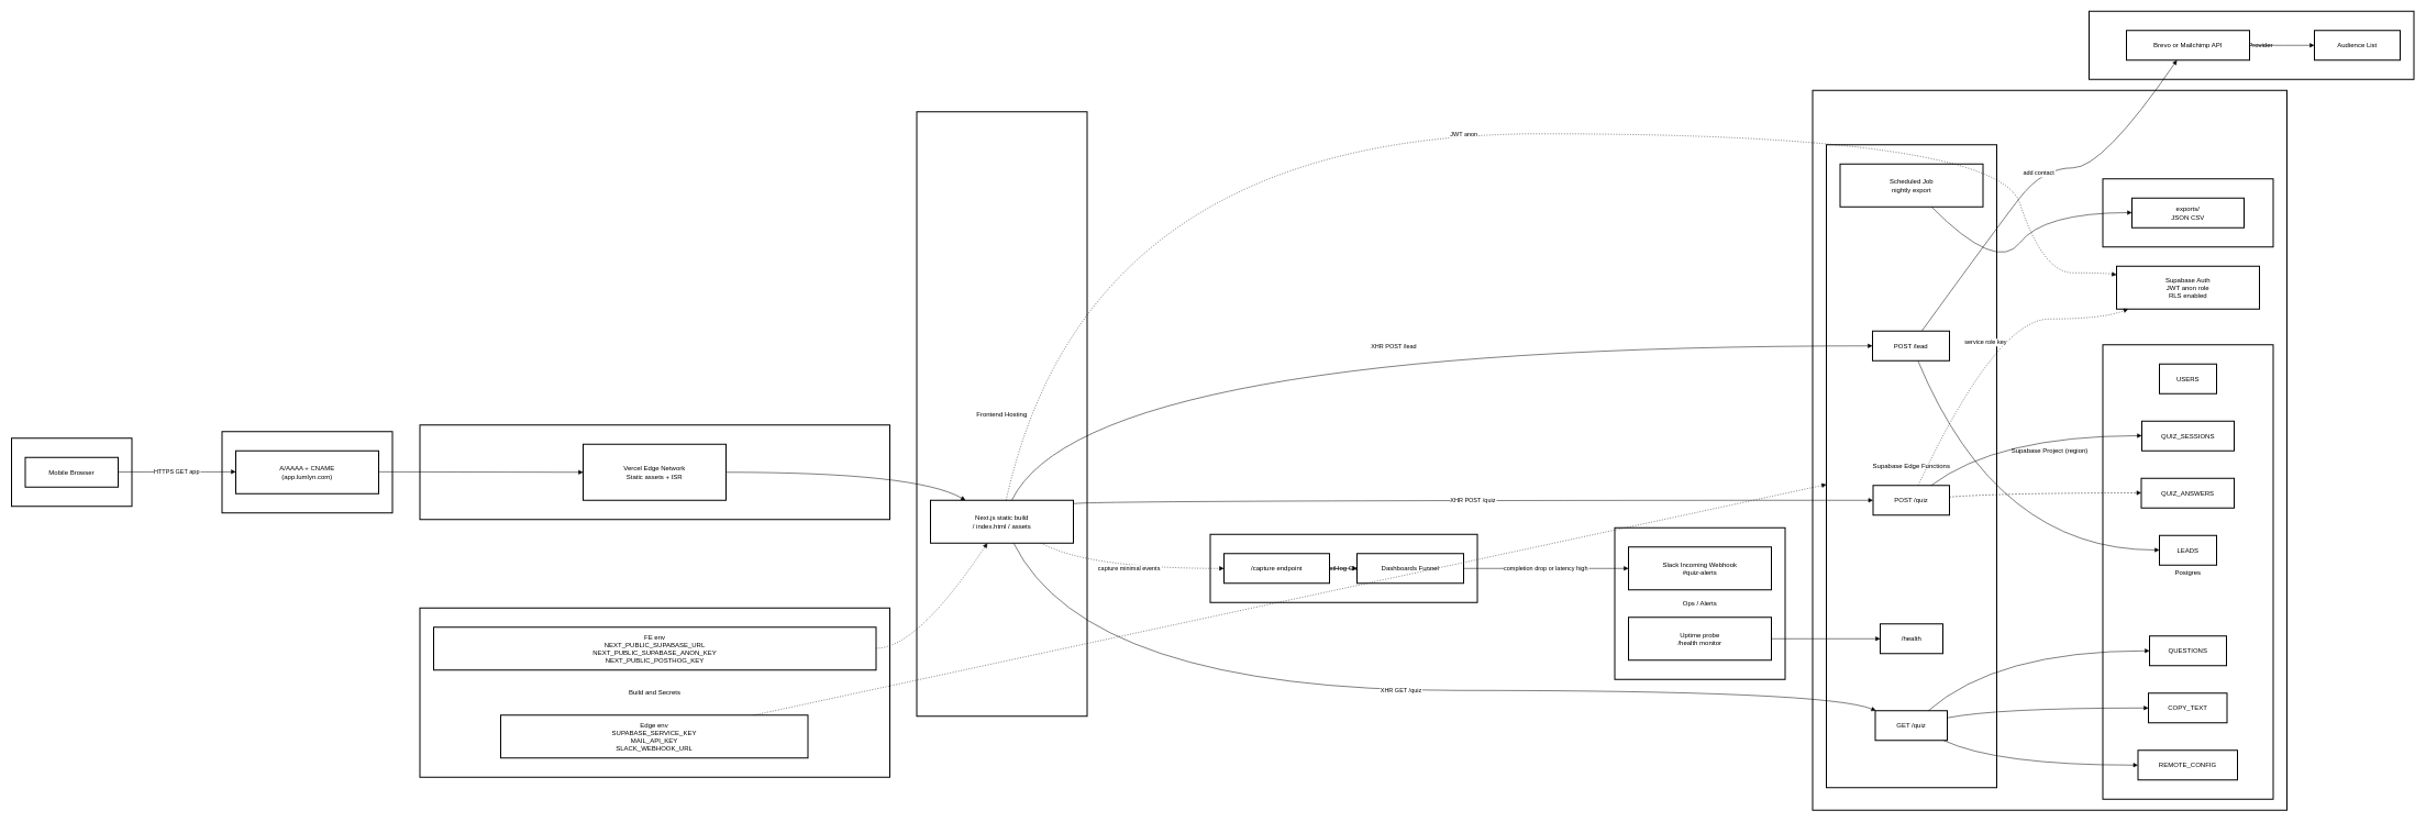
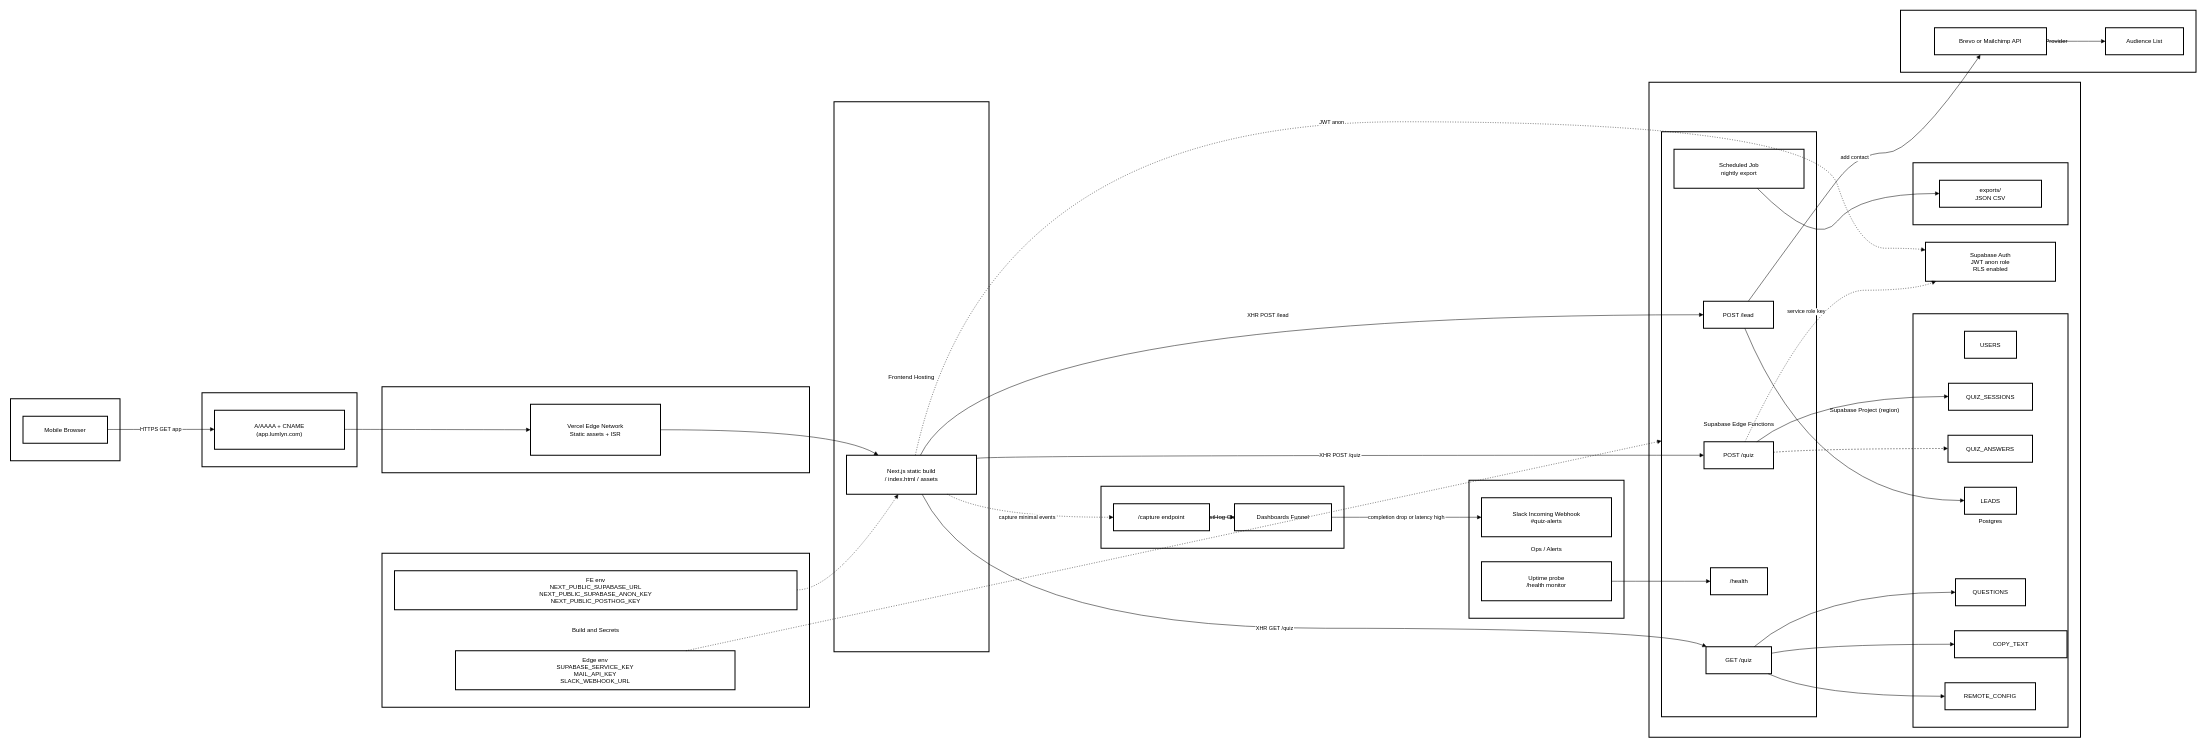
  <mxCell id="0" />
  <mxCell id="1" parent="0" />
  <mxCell id="2" value="Build and Secrets" style="whiteSpace=wrap;strokeWidth=2;" vertex="1" parent="1"><mxGeometry x="763" y="1106" width="855" height="308" as="geometry" /></mxCell>
  <mxCell id="3" value="Ops / Alerts" style="whiteSpace=wrap;strokeWidth=2;" vertex="1" parent="1"><mxGeometry x="2937" y="960" width="310" height="276" as="geometry" /></mxCell>
  <mxCell id="4" value="Email Provider" style="whiteSpace=wrap;strokeWidth=2;" vertex="1" parent="1"><mxGeometry x="3800" y="20" width="591" height="124" as="geometry" /></mxCell>
  <mxCell id="5" value="PostHog Cloud" style="whiteSpace=wrap;strokeWidth=2;" vertex="1" parent="1"><mxGeometry x="2201" y="972" width="486" height="124" as="geometry" /></mxCell>
  <mxCell id="6" value="Supabase Project (region)" style="whiteSpace=wrap;strokeWidth=2;" vertex="1" parent="1"><mxGeometry x="3297" y="164" width="863" height="1310" as="geometry" /></mxCell>
  <mxCell id="7" value="Supabase Storage" style="whiteSpace=wrap;strokeWidth=2;" vertex="1" parent="1"><mxGeometry x="3825" y="325" width="310" height="124" as="geometry" /></mxCell>
  <mxCell id="8" value="Postgres" style="whiteSpace=wrap;strokeWidth=2;" vertex="1" parent="1"><mxGeometry x="3825" y="627" width="310" height="827" as="geometry" /></mxCell>
  <mxCell id="9" value="Supabase Edge Functions" style="whiteSpace=wrap;strokeWidth=2;" vertex="1" parent="1"><mxGeometry x="3322" y="263" width="310" height="1170" as="geometry" /></mxCell>
  <mxCell id="10" value="Frontend Hosting" style="whiteSpace=wrap;strokeWidth=2;" vertex="1" parent="1"><mxGeometry x="1667" y="203" width="310" height="1100" as="geometry" /></mxCell>
  <mxCell id="11" value="Edge / CDN" style="whiteSpace=wrap;strokeWidth=2;" vertex="1" parent="1"><mxGeometry x="763" y="773" width="855" height="172" as="geometry" /></mxCell>
  <mxCell id="12" value="Public DNS" style="whiteSpace=wrap;strokeWidth=2;" vertex="1" parent="1"><mxGeometry x="403" y="785" width="310" height="148" as="geometry" /></mxCell>
  <mxCell id="13" value="User Device" style="whiteSpace=wrap;strokeWidth=2;" vertex="1" parent="1"><mxGeometry x="20" y="797" width="219" height="124" as="geometry" /></mxCell>
  <mxCell id="14" value="Mobile Browser" style="whiteSpace=wrap;strokeWidth=2;" vertex="1" parent="1"><mxGeometry x="45" y="832" width="169" height="54" as="geometry" /></mxCell>
  <mxCell id="15" value="A/AAAA + CNAME&#10;(app.lumlyn.com)" style="whiteSpace=wrap;strokeWidth=2;" vertex="1" parent="1"><mxGeometry x="428" y="820" width="260" height="78" as="geometry" /></mxCell>
  <mxCell id="16" value="Vercel Edge Network&#10;Static assets + ISR" style="whiteSpace=wrap;strokeWidth=2;" vertex="1" parent="1"><mxGeometry x="1060" y="808" width="260" height="102" as="geometry" /></mxCell>
  <mxCell id="17" value="Next.js static build&#10;/ index.html / assets" style="whiteSpace=wrap;strokeWidth=2;" vertex="1" parent="1"><mxGeometry x="1692" y="910" width="260" height="78" as="geometry" /></mxCell>
  <mxCell id="18" value="GET /quiz" style="whiteSpace=wrap;strokeWidth=2;" vertex="1" parent="1"><mxGeometry x="3411" y="1293" width="131" height="54" as="geometry" /></mxCell>
  <mxCell id="19" value="POST /quiz" style="whiteSpace=wrap;strokeWidth=2;" vertex="1" parent="1"><mxGeometry x="3407" y="883" width="139" height="54" as="geometry" /></mxCell>
  <mxCell id="20" value="POST /lead" style="whiteSpace=wrap;strokeWidth=2;" vertex="1" parent="1"><mxGeometry x="3406" y="602" width="140" height="54" as="geometry" /></mxCell>
  <mxCell id="21" value="/health" style="whiteSpace=wrap;strokeWidth=2;" vertex="1" parent="1"><mxGeometry x="3420" y="1135" width="114" height="54" as="geometry" /></mxCell>
  <mxCell id="22" value="Scheduled Job&#10;nightly export" style="whiteSpace=wrap;strokeWidth=2;" vertex="1" parent="1"><mxGeometry x="3347" y="298" width="260" height="78" as="geometry" /></mxCell>
  <mxCell id="23" value="USERS" style="whiteSpace=wrap;strokeWidth=2;" vertex="1" parent="1"><mxGeometry x="3928" y="662" width="104" height="54" as="geometry" /></mxCell>
  <mxCell id="24" value="QUIZ_SESSIONS" style="whiteSpace=wrap;strokeWidth=2;" vertex="1" parent="1"><mxGeometry x="3896" y="766" width="168" height="54" as="geometry" /></mxCell>
  <mxCell id="25" value="QUIZ_ANSWERS" style="whiteSpace=wrap;strokeWidth=2;" vertex="1" parent="1"><mxGeometry x="3895" y="870" width="169" height="54" as="geometry" /></mxCell>
  <mxCell id="26" value="LEADS" style="whiteSpace=wrap;strokeWidth=2;" vertex="1" parent="1"><mxGeometry x="3928" y="974" width="104" height="54" as="geometry" /></mxCell>
  <mxCell id="27" value="QUESTIONS" style="whiteSpace=wrap;strokeWidth=2;" vertex="1" parent="1"><mxGeometry x="3910" y="1157" width="140" height="54" as="geometry" /></mxCell>
- <mxCell id="28" value="COPY_TEXT" style="whiteSpace=wrap;strokeWidth=2;" vertex="1" parent="1"><mxGeometry x="3908" y="1261" width="143" height="54" as="geometry" /></mxCell>
+ <mxCell id="28" value="COPY_TEXT" style="whiteSpace=wrap;strokeWidth=2;" vertex="1" parent="1"><mxGeometry x="3908" y="1261" width="225" height="54" as="geometry" /></mxCell>
  <mxCell id="29" value="REMOTE_CONFIG" style="whiteSpace=wrap;strokeWidth=2;" vertex="1" parent="1"><mxGeometry x="3889" y="1365" width="181" height="54" as="geometry" /></mxCell>
  <mxCell id="30" value="exports/&#10;JSON CSV" style="whiteSpace=wrap;strokeWidth=2;" vertex="1" parent="1"><mxGeometry x="3878" y="360" width="204" height="54" as="geometry" /></mxCell>
  <mxCell id="31" value="Supabase Auth&#10;JWT anon role&#10;RLS enabled" style="whiteSpace=wrap;strokeWidth=2;" vertex="1" parent="1"><mxGeometry x="3850" y="484" width="260" height="78" as="geometry" /></mxCell>
  <mxCell id="32" value="/capture endpoint" style="whiteSpace=wrap;strokeWidth=2;" vertex="1" parent="1"><mxGeometry x="2226" y="1007" width="192" height="54" as="geometry" /></mxCell>
  <mxCell id="33" value="Dashboards Funnel" style="whiteSpace=wrap;strokeWidth=2;" vertex="1" parent="1"><mxGeometry x="2468" y="1007" width="194" height="54" as="geometry" /></mxCell>
  <mxCell id="34" value="Brevo or Mailchimp API" style="whiteSpace=wrap;strokeWidth=2;" vertex="1" parent="1"><mxGeometry x="3868" y="55" width="224" height="54" as="geometry" /></mxCell>
  <mxCell id="35" value="Audience List" style="whiteSpace=wrap;strokeWidth=2;" vertex="1" parent="1"><mxGeometry x="4210" y="55" width="156" height="54" as="geometry" /></mxCell>
  <mxCell id="36" value="Slack Incoming Webhook&#10;#quiz-alerts" style="whiteSpace=wrap;strokeWidth=2;" vertex="1" parent="1"><mxGeometry x="2962" y="995" width="260" height="78" as="geometry" /></mxCell>
  <mxCell id="37" value="Uptime probe&#10;/health monitor" style="whiteSpace=wrap;strokeWidth=2;" vertex="1" parent="1"><mxGeometry x="2962" y="1123" width="260" height="78" as="geometry" /></mxCell>
  <mxCell id="38" value="FE env&#10;NEXT_PUBLIC_SUPABASE_URL&#10;NEXT_PUBLIC_SUPABASE_ANON_KEY&#10;NEXT_PUBLIC_POSTHOG_KEY" style="whiteSpace=wrap;strokeWidth=2;" vertex="1" parent="1"><mxGeometry x="788" y="1141" width="805" height="78" as="geometry" /></mxCell>
  <mxCell id="39" value="Edge env&#10;SUPABASE_SERVICE_KEY&#10;MAIL_API_KEY&#10;SLACK_WEBHOOK_URL" style="whiteSpace=wrap;strokeWidth=2;" vertex="1" parent="1"><mxGeometry x="910" y="1301" width="559" height="78" as="geometry" /></mxCell>
  <mxCell id="40" value="HTTPS GET app" style="curved=1;startArrow=none;endArrow=block;exitX=1;exitY=0.49;entryX=0;entryY=0.49;rounded=0;" edge="1" parent="1" source="14" target="15"><mxGeometry relative="1" as="geometry"><Array as="points" /></mxGeometry></mxCell>
  <mxCell id="41" value="" style="curved=1;startArrow=none;endArrow=block;exitX=1;exitY=0.49;entryX=0;entryY=0.5;rounded=0;" edge="1" parent="1" source="15" target="16"><mxGeometry relative="1" as="geometry"><Array as="points" /></mxGeometry></mxCell>
  <mxCell id="42" value="" style="curved=1;startArrow=none;endArrow=block;exitX=1;exitY=0.5;entryX=0.24;entryY=-0.01;rounded=0;" edge="1" parent="1" source="16" target="17"><mxGeometry relative="1" as="geometry"><Array as="points"><mxPoint x="1667" y="859" /></Array></mxGeometry></mxCell>
  <mxCell id="43" value="XHR GET /quiz" style="curved=1;startArrow=none;endArrow=block;exitX=0.58;exitY=0.99;entryX=0;entryY=-0.01;rounded=0;" edge="1" parent="1" source="17" target="18"><mxGeometry relative="1" as="geometry"><Array as="points"><mxPoint x="1977" y="1256" /><mxPoint x="3322" y="1256" /></Array></mxGeometry></mxCell>
  <mxCell id="44" value="XHR POST /quiz" style="curved=1;startArrow=none;endArrow=block;exitX=1;exitY=0.08;entryX=0;entryY=0.5;rounded=0;" edge="1" parent="1" source="17" target="19"><mxGeometry relative="1" as="geometry"><Array as="points"><mxPoint x="1977" y="910" /></Array></mxGeometry></mxCell>
  <mxCell id="45" value="XHR POST /lead" style="curved=1;startArrow=none;endArrow=block;exitX=0.57;exitY=-0.01;entryX=0;entryY=0.5;rounded=0;" edge="1" parent="1" source="17" target="20"><mxGeometry relative="1" as="geometry"><Array as="points"><mxPoint x="1977" y="629" /></Array></mxGeometry></mxCell>
  <mxCell id="46" value="capture minimal events" style="curved=1;dashed=1;dashPattern=2 3;startArrow=none;endArrow=block;exitX=0.77;exitY=0.99;entryX=0;entryY=0.5;rounded=0;" edge="1" parent="1" source="17" target="32"><mxGeometry relative="1" as="geometry"><Array as="points"><mxPoint x="1977" y="1034" /></Array></mxGeometry></mxCell>
  <mxCell id="47" value="" style="curved=1;startArrow=none;endArrow=block;exitX=0.74;exitY=-0.01;entryX=0;entryY=0.5;rounded=0;" edge="1" parent="1" source="18" target="27"><mxGeometry relative="1" as="geometry"><Array as="points"><mxPoint x="3632" y="1184" /></Array></mxGeometry></mxCell>
  <mxCell id="48" value="" style="curved=1;startArrow=none;endArrow=block;exitX=1;exitY=0.24;entryX=0;entryY=0.5;rounded=0;" edge="1" parent="1" source="18" target="28"><mxGeometry relative="1" as="geometry"><Array as="points"><mxPoint x="3632" y="1288" /></Array></mxGeometry></mxCell>
  <mxCell id="49" value="" style="curved=1;startArrow=none;endArrow=block;exitX=0.94;exitY=0.99;entryX=0;entryY=0.5;rounded=0;" edge="1" parent="1" source="18" target="29"><mxGeometry relative="1" as="geometry"><Array as="points"><mxPoint x="3632" y="1392" /></Array></mxGeometry></mxCell>
  <mxCell id="50" value="" style="curved=1;startArrow=none;endArrow=block;exitX=0.76;exitY=0;entryX=0;entryY=0.49;rounded=0;" edge="1" parent="1" source="19" target="24"><mxGeometry relative="1" as="geometry"><Array as="points"><mxPoint x="3632" y="793" /></Array></mxGeometry></mxCell>
  <mxCell id="51" value="" style="curved=1;startArrow=none;endArrow=block;exitX=1;exitY=0.39;entryX=0;entryY=0.49;rounded=0;dashed=1;" edge="1" parent="1" source="19" target="25"><mxGeometry relative="1" as="geometry"><Array as="points"><mxPoint x="3632" y="897" /></Array></mxGeometry></mxCell>
  <mxCell id="52" value="" style="curved=1;startArrow=none;endArrow=block;exitX=0.59;exitY=1;entryX=0;entryY=0.49;rounded=0;" edge="1" parent="1" source="20" target="26"><mxGeometry relative="1" as="geometry"><Array as="points"><mxPoint x="3632" y="1001" /></Array></mxGeometry></mxCell>
  <mxCell id="53" value="JWT anon" style="curved=1;dashed=1;dashPattern=2 3;startArrow=none;endArrow=block;exitX=0.53;exitY=-0.01;entryX=0;entryY=0.2;rounded=0;" edge="1" parent="1" source="17" target="31"><mxGeometry relative="1" as="geometry"><Array as="points"><mxPoint x="1977" y="243" /><mxPoint x="3632" y="243" /><mxPoint x="3716" y="496" /><mxPoint x="3825" y="496" /></Array></mxGeometry></mxCell>
  <mxCell id="54" value="service role key" style="curved=1;dashed=1;dashPattern=2 3;startArrow=none;endArrow=block;exitX=0.59;exitY=0;entryX=0.09;entryY=0.99;rounded=0;" edge="1" parent="1" source="19" target="31"><mxGeometry relative="1" as="geometry"><Array as="points"><mxPoint x="3632" y="580" /><mxPoint x="3825" y="580" /></Array></mxGeometry></mxCell>
  <mxCell id="55" value="" style="curved=1;startArrow=none;endArrow=block;exitX=0.64;exitY=1;entryX=0;entryY=0.49;rounded=0;" edge="1" parent="1" source="22" target="30"><mxGeometry relative="1" as="geometry"><Array as="points"><mxPoint x="3632" y="496" /><mxPoint x="3716" y="387" /></Array></mxGeometry></mxCell>
  <mxCell id="56" value="add contact" style="curved=1;startArrow=none;endArrow=block;exitX=0.64;exitY=0;entryX=0.41;entryY=1;rounded=0;" edge="1" parent="1" source="20" target="34"><mxGeometry relative="1" as="geometry"><Array as="points"><mxPoint x="3632" y="414" /><mxPoint x="3716" y="305" /><mxPoint x="3825" y="305" /></Array></mxGeometry></mxCell>
  <mxCell id="57" value="" style="curved=1;startArrow=none;endArrow=block;exitX=1;exitY=0.5;entryX=0;entryY=0.5;rounded=0;" edge="1" parent="1" source="34" target="35"><mxGeometry relative="1" as="geometry"><Array as="points" /></mxGeometry></mxCell>
  <mxCell id="58" value="" style="curved=1;startArrow=none;endArrow=block;exitX=1;exitY=0.5;entryX=0;entryY=0.5;rounded=0;" edge="1" parent="1" source="32" target="33"><mxGeometry relative="1" as="geometry"><Array as="points" /></mxGeometry></mxCell>
  <mxCell id="59" value="completion drop or latency high" style="curved=1;startArrow=none;endArrow=block;exitX=1;exitY=0.5;entryX=0;entryY=0.5;rounded=0;" edge="1" parent="1" source="33" target="36"><mxGeometry relative="1" as="geometry"><Array as="points" /></mxGeometry></mxCell>
  <mxCell id="60" value="" style="curved=1;startArrow=none;endArrow=block;exitX=1;exitY=0.5;entryX=0;entryY=0.5;rounded=0;" edge="1" parent="1" source="37" target="21"><mxGeometry relative="1" as="geometry"><Array as="points" /></mxGeometry></mxCell>
  <mxCell id="61" value="" style="curved=1;dashed=1;dashPattern=2 3;startArrow=none;endArrow=block;exitX=1;exitY=0.49;entryX=0.4;entryY=0.99;rounded=0;" edge="1" parent="1" source="38" target="17"><mxGeometry relative="1" as="geometry"><Array as="points"><mxPoint x="1667" y="1180" /></Array></mxGeometry></mxCell>
  <mxCell id="62" value="" style="curved=1;dashed=1;dashPattern=2 3;startArrow=none;endArrow=block;rounded=0;" edge="1" parent="1" source="39" target="9"><mxGeometry relative="1" as="geometry"><Array as="points" /></mxGeometry></mxCell>
